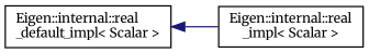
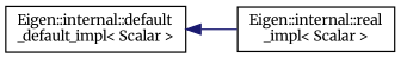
  digraph {
    rankdir=LR
    fontname=Merriweather
    node [color=black fillcolor=white fontname=Merriweather fontsize=10 shape=record style=filled]
-   n1 [height=0.2 label="Eigen::internal::real\l_default_impl\< Scalar \>" width=0.4]
+   n1 [height=0.2 label="Eigen::internal::default\l_default_impl\< Scalar \>" width=0.4]
    n2 [height=0.2 label="Eigen::internal::real\l_impl\< Scalar \>" width=0.4]
    n1 -> n2 [color=midnightblue dir=back fontname=Merriweather fontsize=10 labelfontname=Helvetica labelfontsize=10 style=solid]
  }
